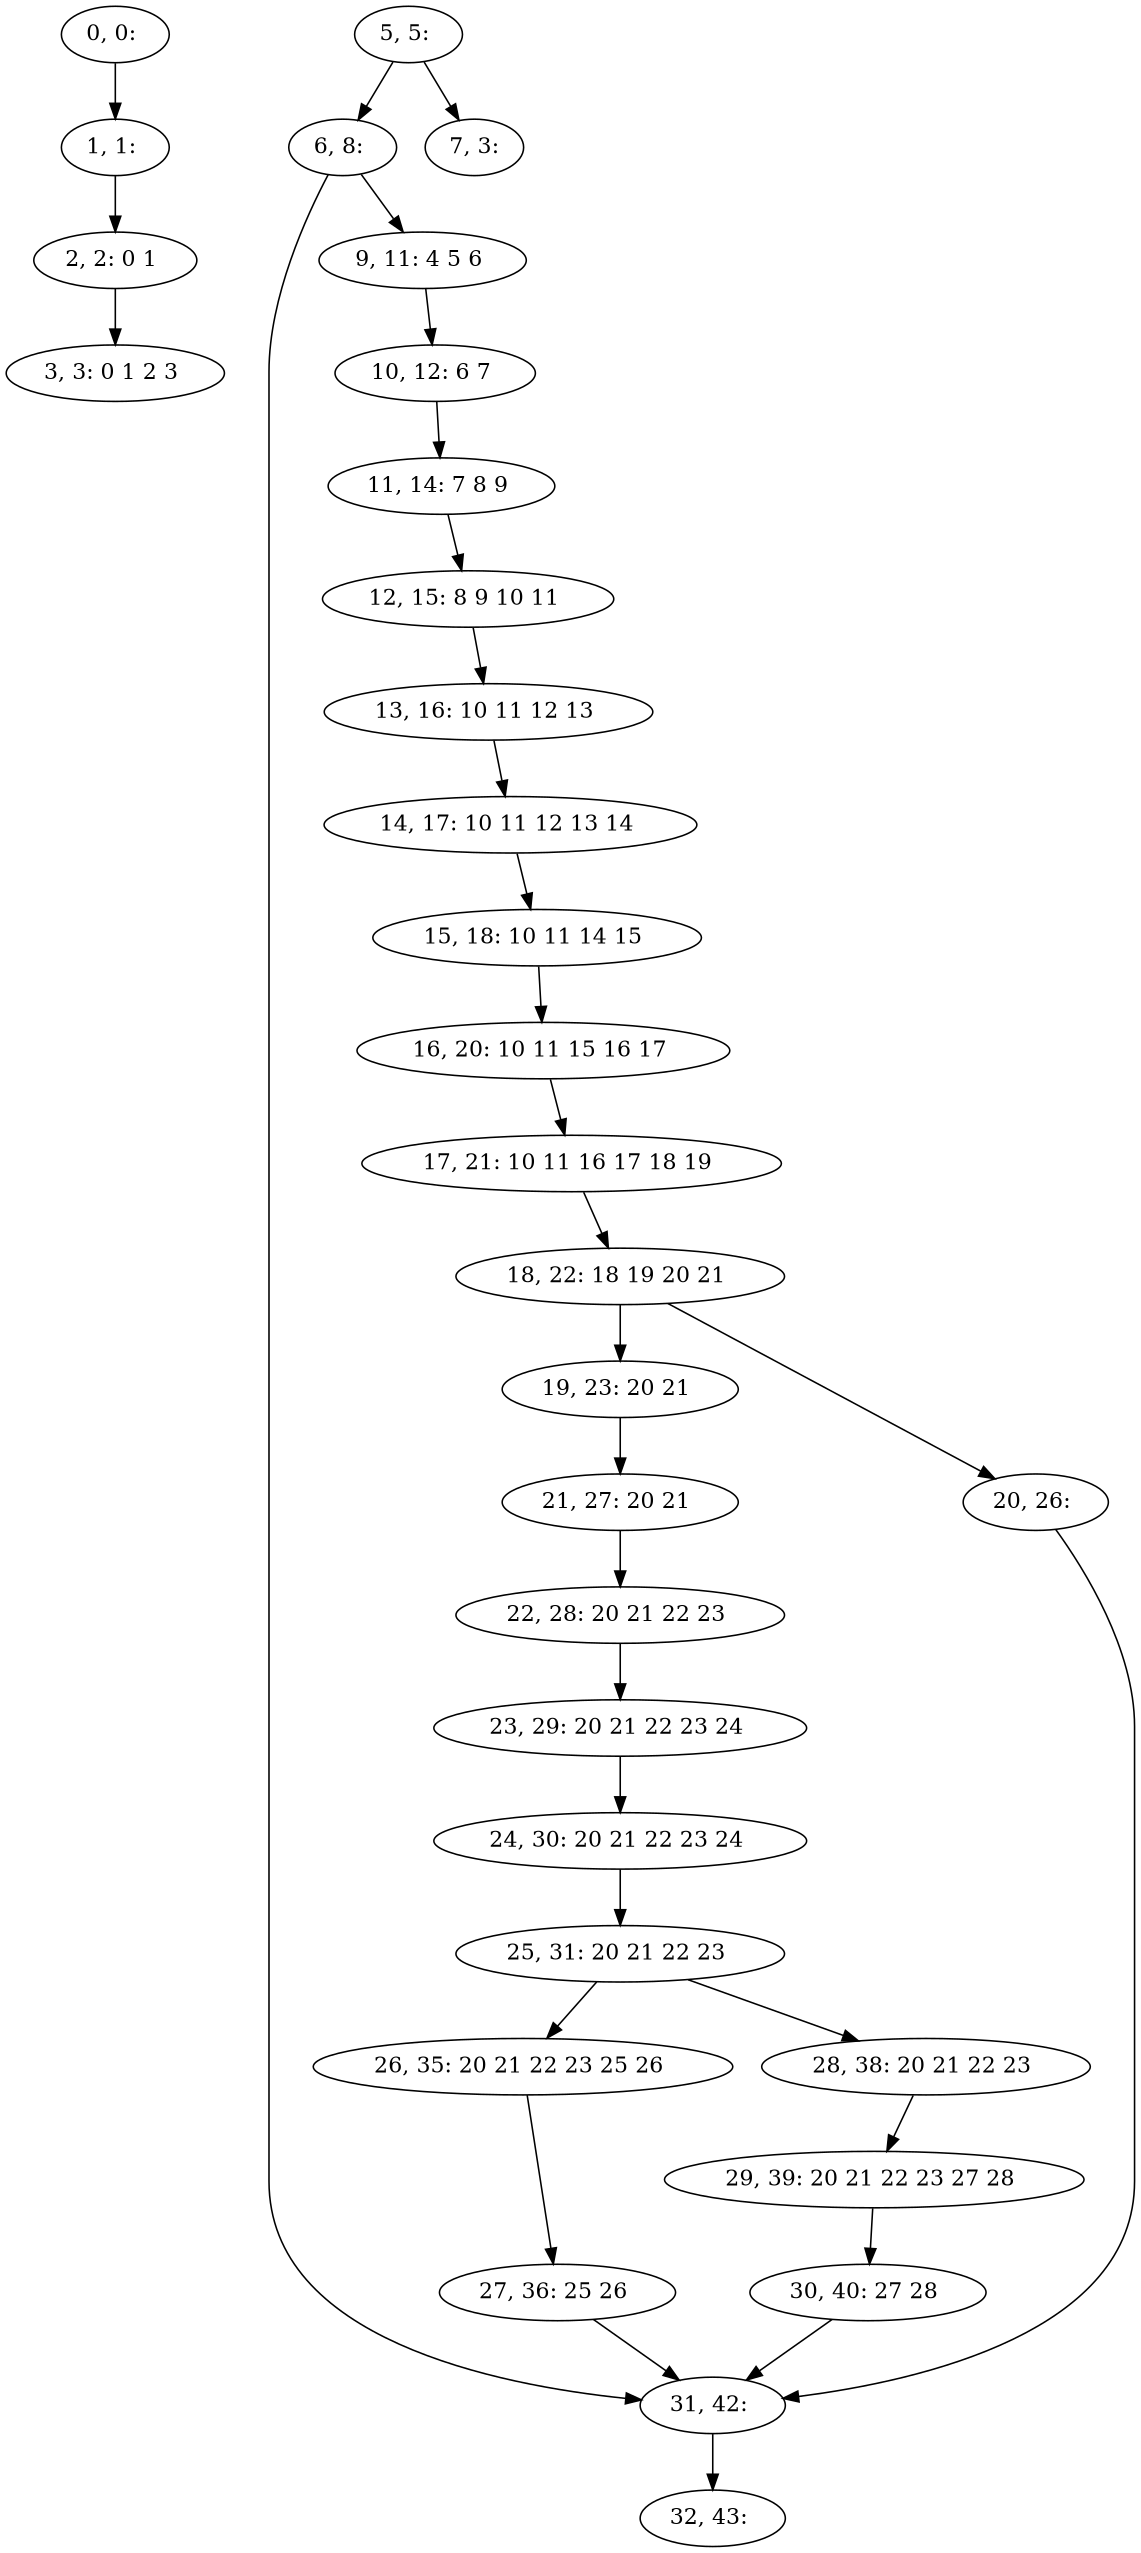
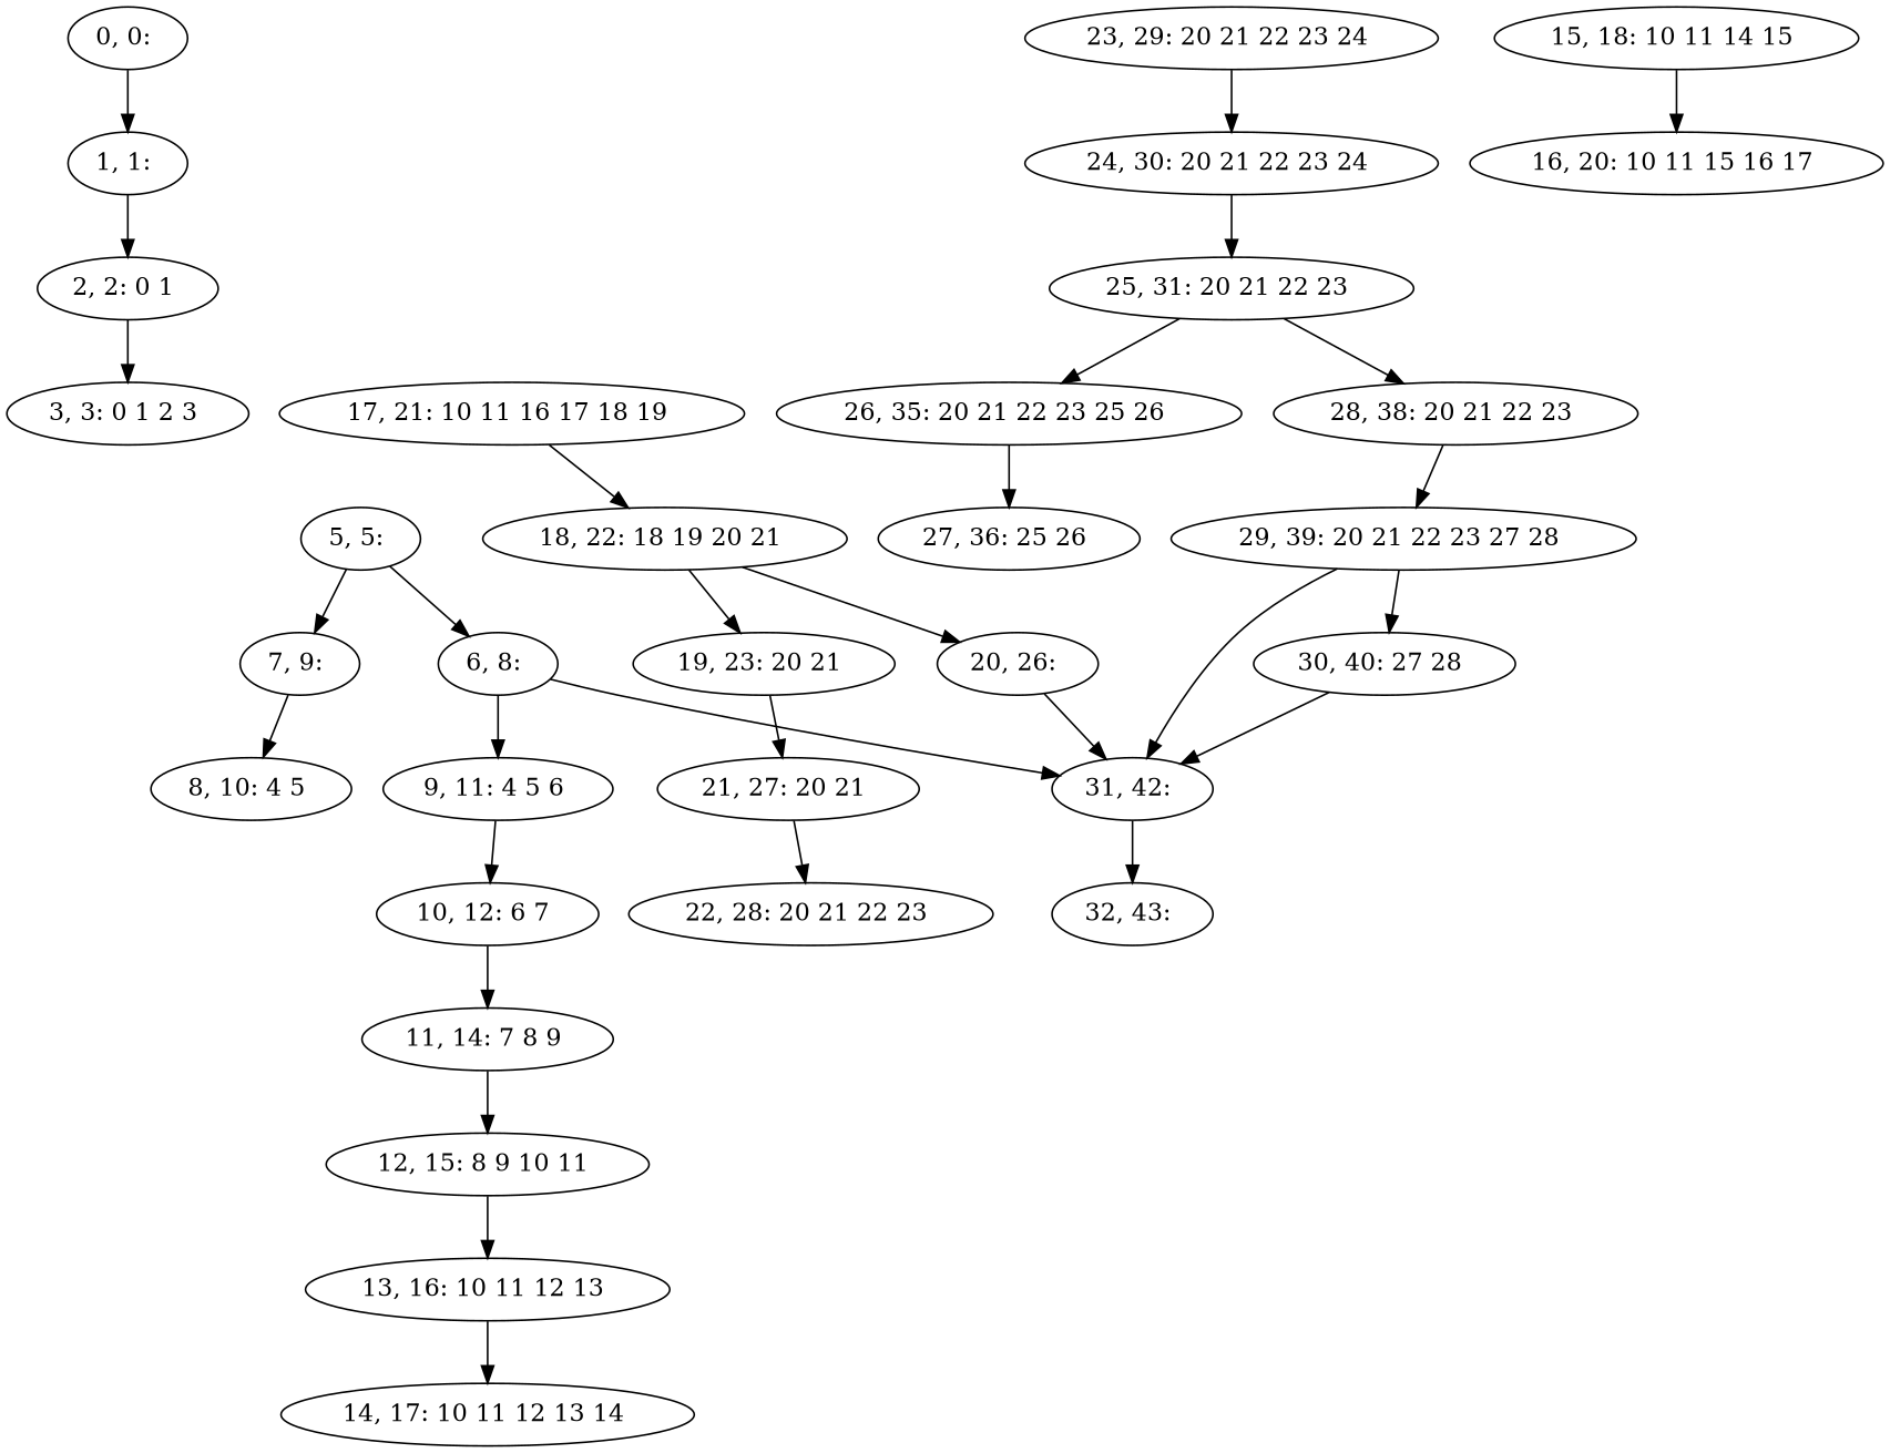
  digraph {
    n1 [label="0, 0: "]
    n2 [label="1, 1: "]
    n3 [label="2, 2: 0 1 "]
    n4 [label="3, 3: 0 1 2 3 "]
    n5 [label="5, 5: "]
    n6 [label="6, 8: "]
-   n7 [label="7, 3:"]
+   n7 [label="7, 9: "]
    n8 [label="31, 42: "]
    n9 [label="9, 11: 4 5 6 "]
+   n10 [label="8, 10: 4 5 "]
    n11 [label="32, 43: "]
    n12 [label="10, 12: 6 7 "]
    n13 [label="11, 14: 7 8 9 "]
    n14 [label="12, 15: 8 9 10 11 "]
    n15 [label="13, 16: 10 11 12 13 "]
    n16 [label="14, 17: 10 11 12 13 14 "]
    n17 [label="15, 18: 10 11 14 15 "]
    n18 [label="16, 20: 10 11 15 16 17 "]
    n19 [label="17, 21: 10 11 16 17 18 19 "]
    n20 [label="18, 22: 18 19 20 21 "]
    n21 [label="19, 23: 20 21 "]
    n22 [label="20, 26: "]
    n23 [label="21, 27: 20 21 "]
    n24 [label="22, 28: 20 21 22 23 "]
    n25 [label="23, 29: 20 21 22 23 24 "]
    n26 [label="24, 30: 20 21 22 23 24 "]
    n27 [label="25, 31: 20 21 22 23 "]
    n28 [label="26, 35: 20 21 22 23 25 26 "]
    n29 [label="28, 38: 20 21 22 23 "]
    n30 [label="27, 36: 25 26 "]
    n31 [label="29, 39: 20 21 22 23 27 28 "]
    n32 [label="30, 40: 27 28 "]
    n1 -> n2
    n2 -> n3
    n3 -> n4
    n5 -> n6
    n5 -> n7
    n6 -> n8
    n6 -> n9
+   n7 -> n10
    n8 -> n11
    n9 -> n12
    n12 -> n13
    n13 -> n14
    n14 -> n15
    n15 -> n16
-   n16 -> n17
    n17 -> n18
-   n18 -> n19
    n19 -> n20
    n20 -> n21
    n20 -> n22
    n21 -> n23
    n22 -> n8
    n23 -> n24
-   n24 -> n25
    n25 -> n26
    n26 -> n27
    n27 -> n28
    n27 -> n29
    n28 -> n30
    n29 -> n31
-   n30 -> n8
+   n31 -> n8
    n31 -> n32
    n32 -> n8
  }
